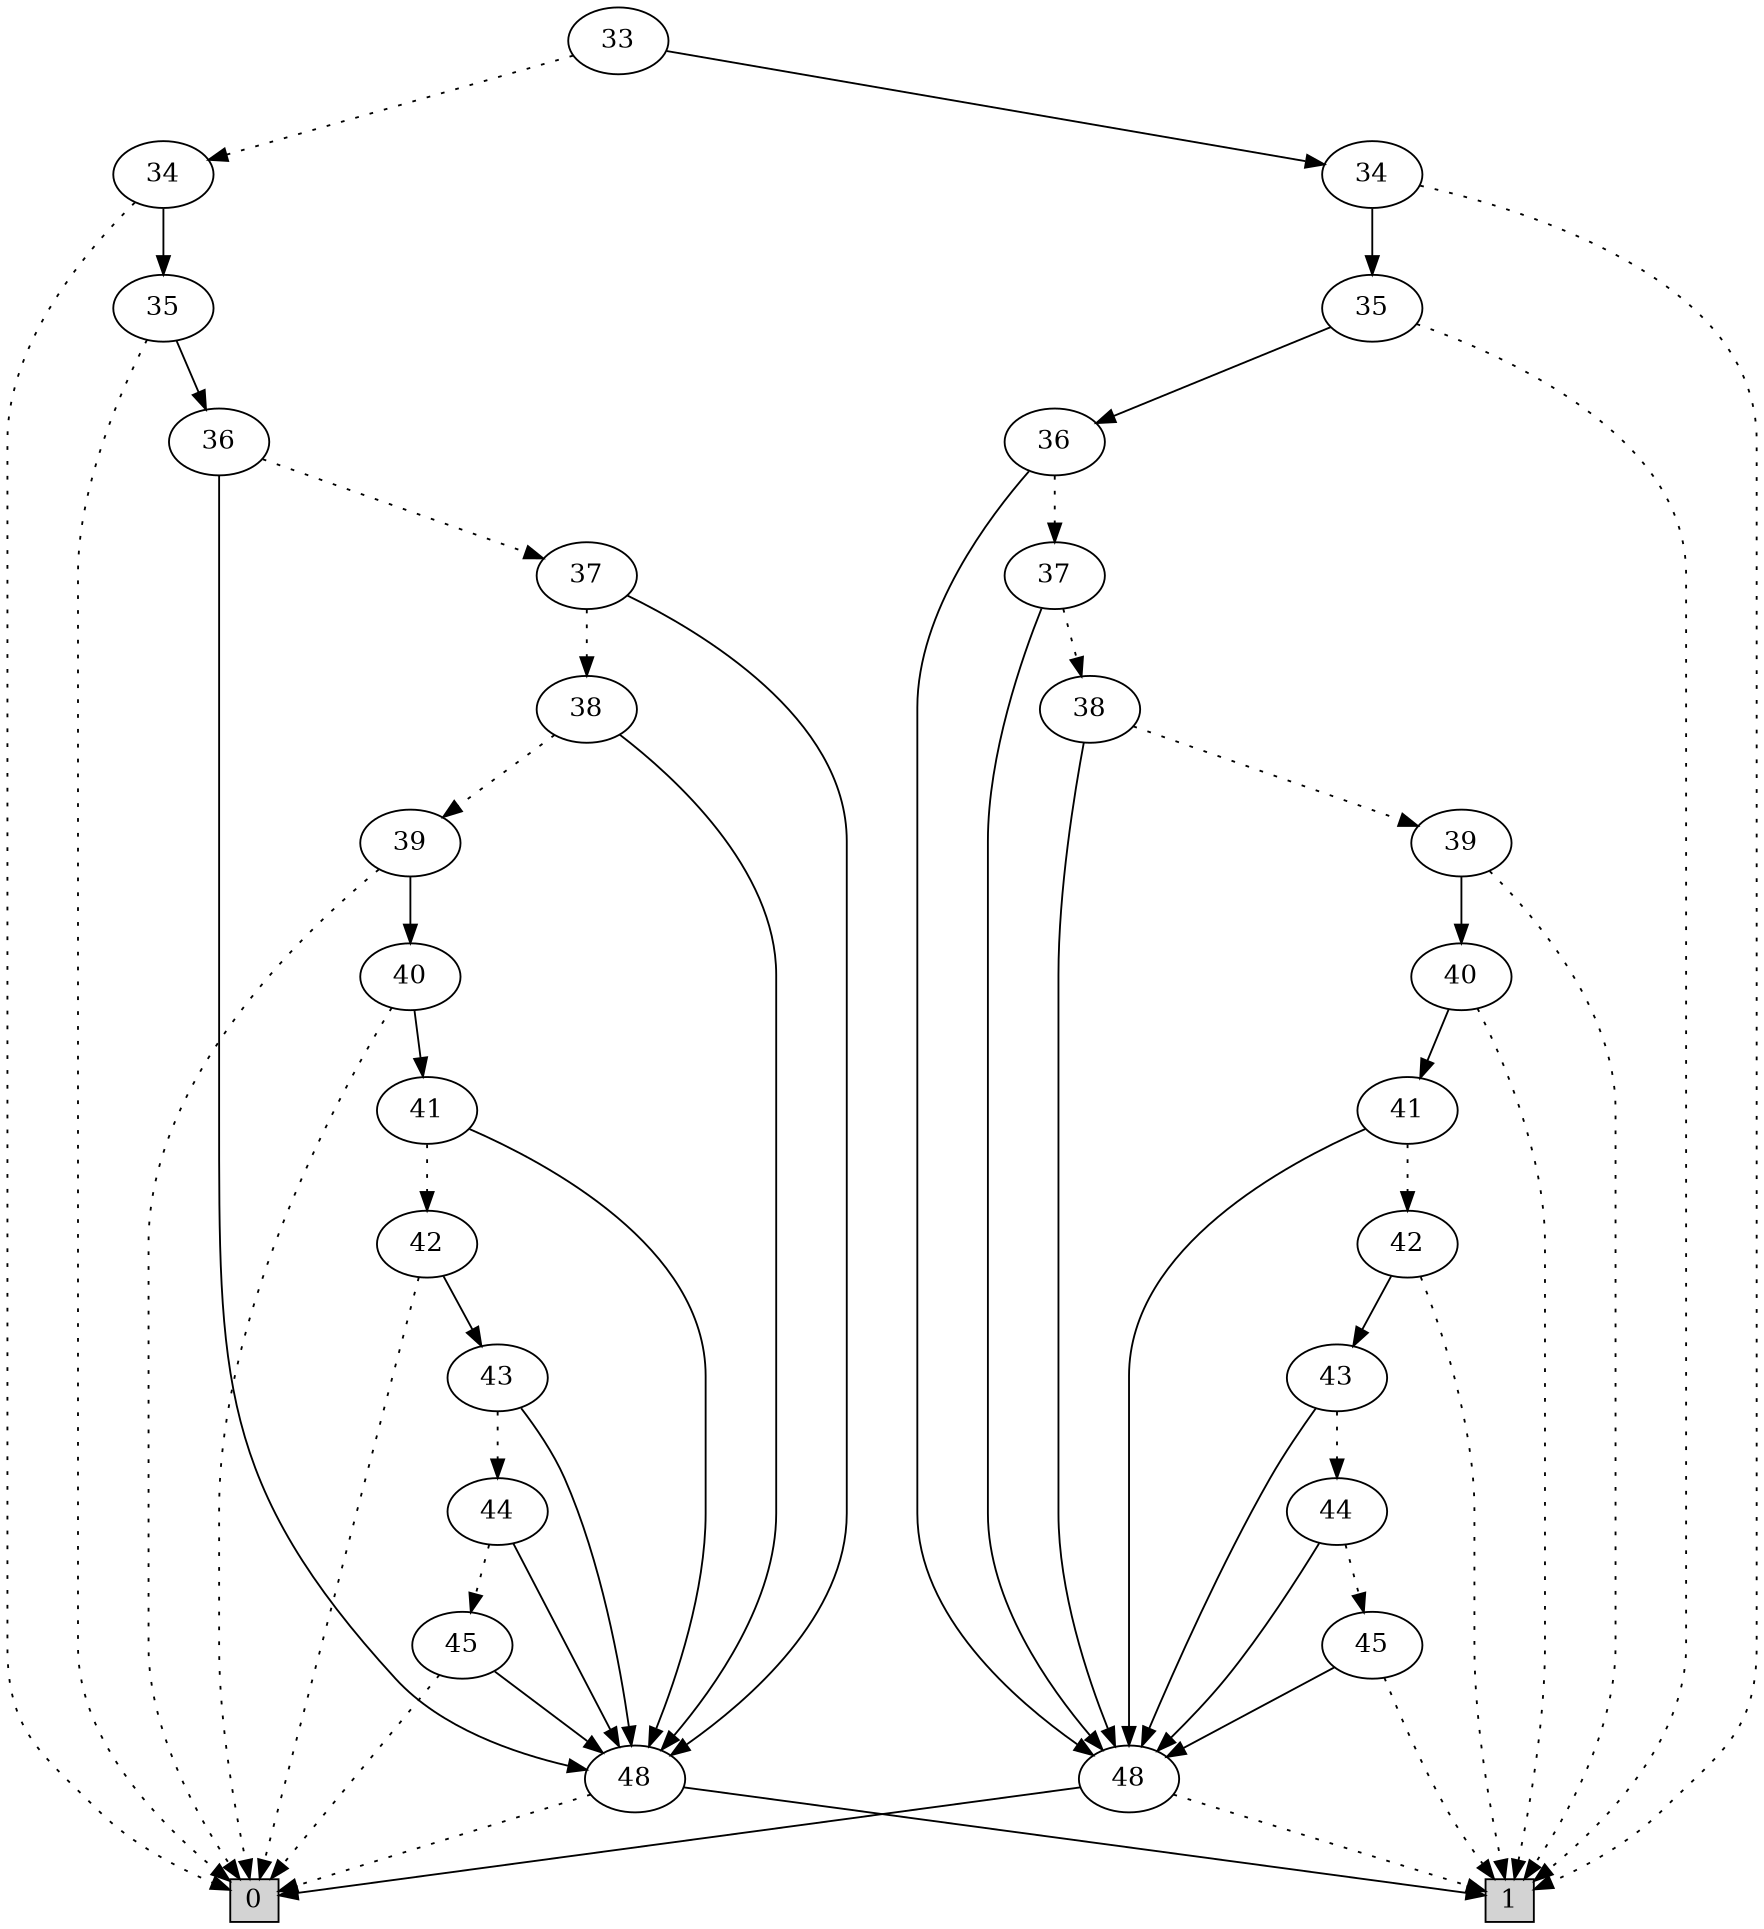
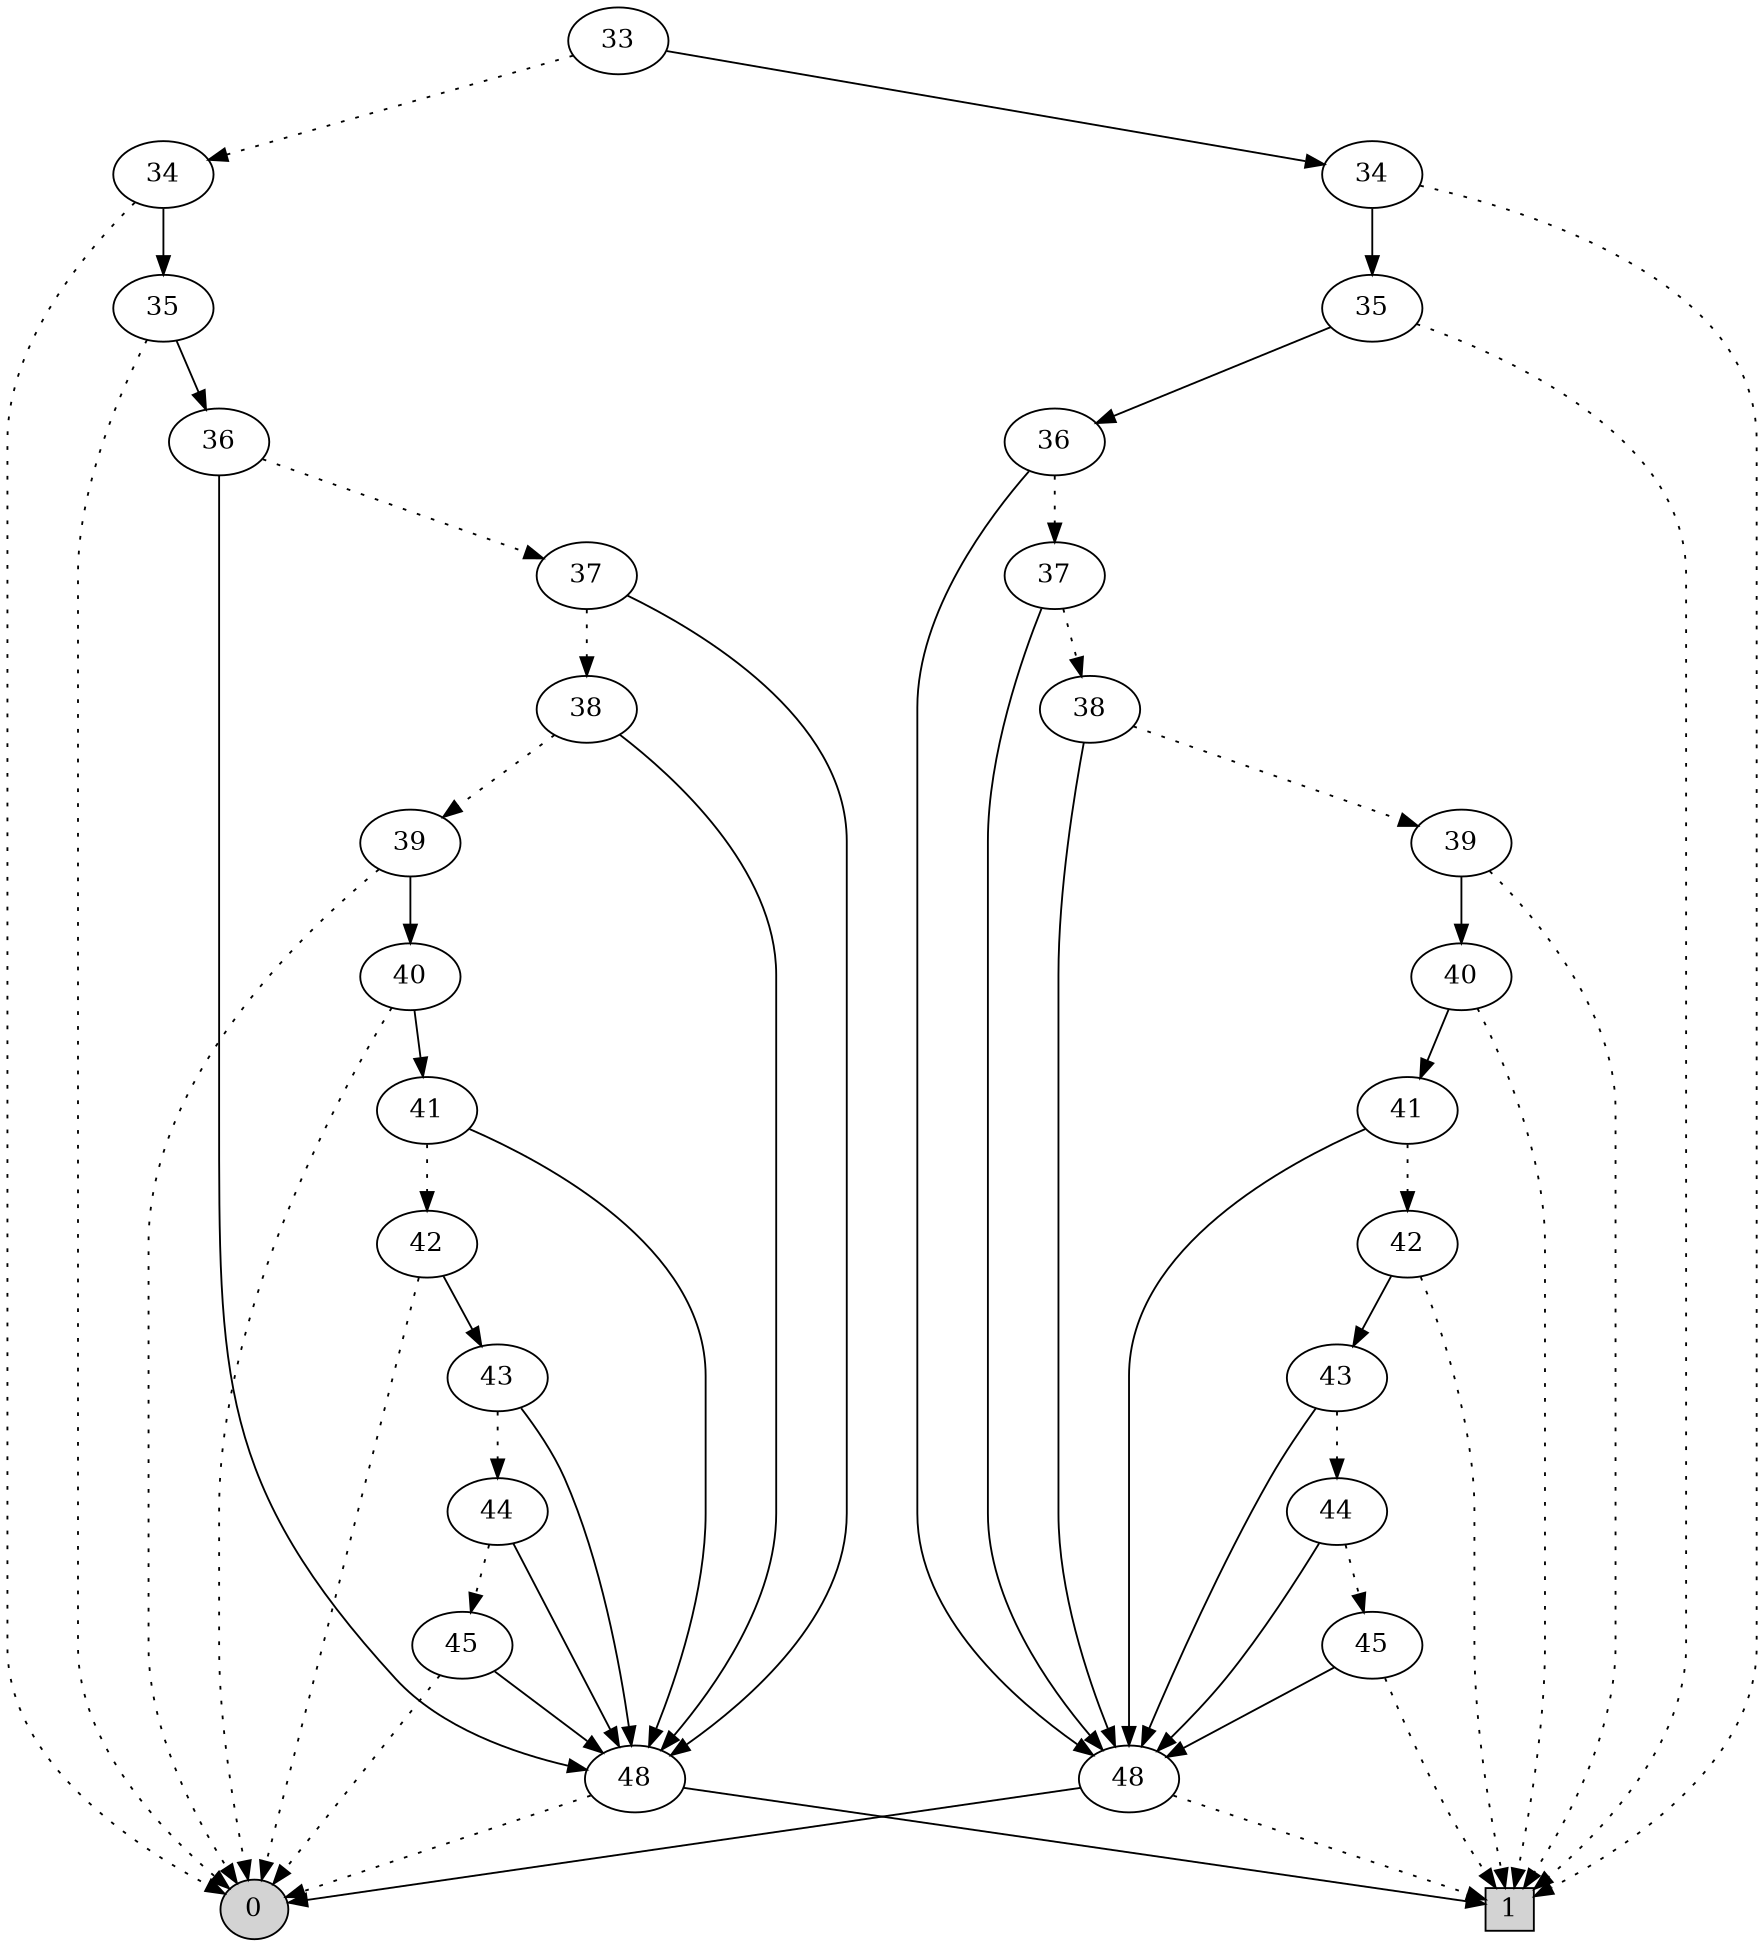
  digraph {
    edge [style=dotted]
-   n1 [height=0.3 label=0 shape=box style=filled width=0.3]
+   n1 [height=0.3 label=0 shape=ellipse style=filled width=0.3]
    n2 [height=0.3 label=1 shape=box style=filled width=0.3]
    n3 [label=33]
    n4 [label=34]
    n5 [label=34]
    n6 [label=35]
    n7 [label=35]
    n8 [label=36]
    n9 [label=37]
    n10 [label=48]
    n11 [label=38]
    n12 [label=39]
    n13 [label=40]
    n14 [label=41]
    n15 [label=42]
    n16 [label=43]
    n17 [label=44]
    n18 [label=45]
    n19 [label=36]
    n20 [label=37]
    n21 [label=48]
    n22 [label=38]
    n23 [label=39]
    n24 [label=40]
    n25 [label=41]
    n26 [label=42]
    n27 [label=43]
    n28 [label=44]
    n29 [label=45]
    n3 -> n4
    n3 -> n5 [style=filled]
    n4 -> n1
    n4 -> n6 [style=filled]
    n5 -> n2
    n5 -> n7 [style=filled]
    n6 -> n1
    n6 -> n8 [style=filled]
    n7 -> n2
    n7 -> n19 [style=filled]
    n8 -> n9
    n8 -> n10 [style=filled]
    n9 -> n10 [style=filled]
    n9 -> n11
    n10 -> n1
    n10 -> n2 [style=filled]
    n11 -> n10 [style=filled]
    n11 -> n12
    n12 -> n1
    n12 -> n13 [style=filled]
    n13 -> n1
    n13 -> n14 [style=filled]
    n14 -> n10 [style=filled]
    n14 -> n15
    n15 -> n1
    n15 -> n16 [style=filled]
    n16 -> n10 [style=filled]
    n16 -> n17
    n17 -> n10 [style=filled]
    n17 -> n18
    n18 -> n1
    n18 -> n10 [style=filled]
    n19 -> n20
    n19 -> n21 [style=filled]
    n20 -> n21 [style=filled]
    n20 -> n22
    n21 -> n1 [style=filled]
    n21 -> n2
    n22 -> n21 [style=filled]
    n22 -> n23
    n23 -> n2
    n23 -> n24 [style=filled]
    n24 -> n2
    n24 -> n25 [style=filled]
    n25 -> n21 [style=filled]
    n25 -> n26
    n26 -> n2
    n26 -> n27 [style=filled]
    n27 -> n21 [style=filled]
    n27 -> n28
    n28 -> n21 [style=filled]
    n28 -> n29
    n29 -> n2
    n29 -> n21 [style=filled]
  }
